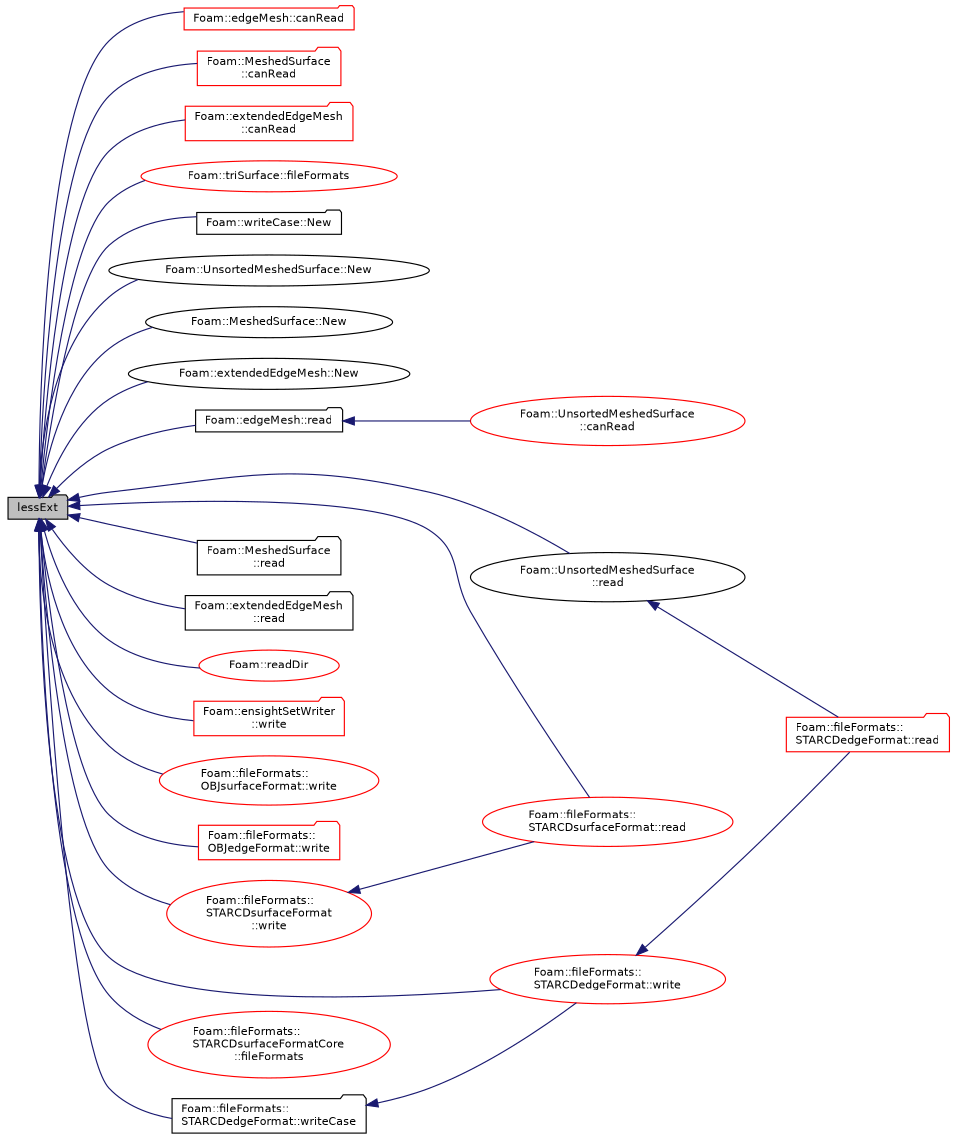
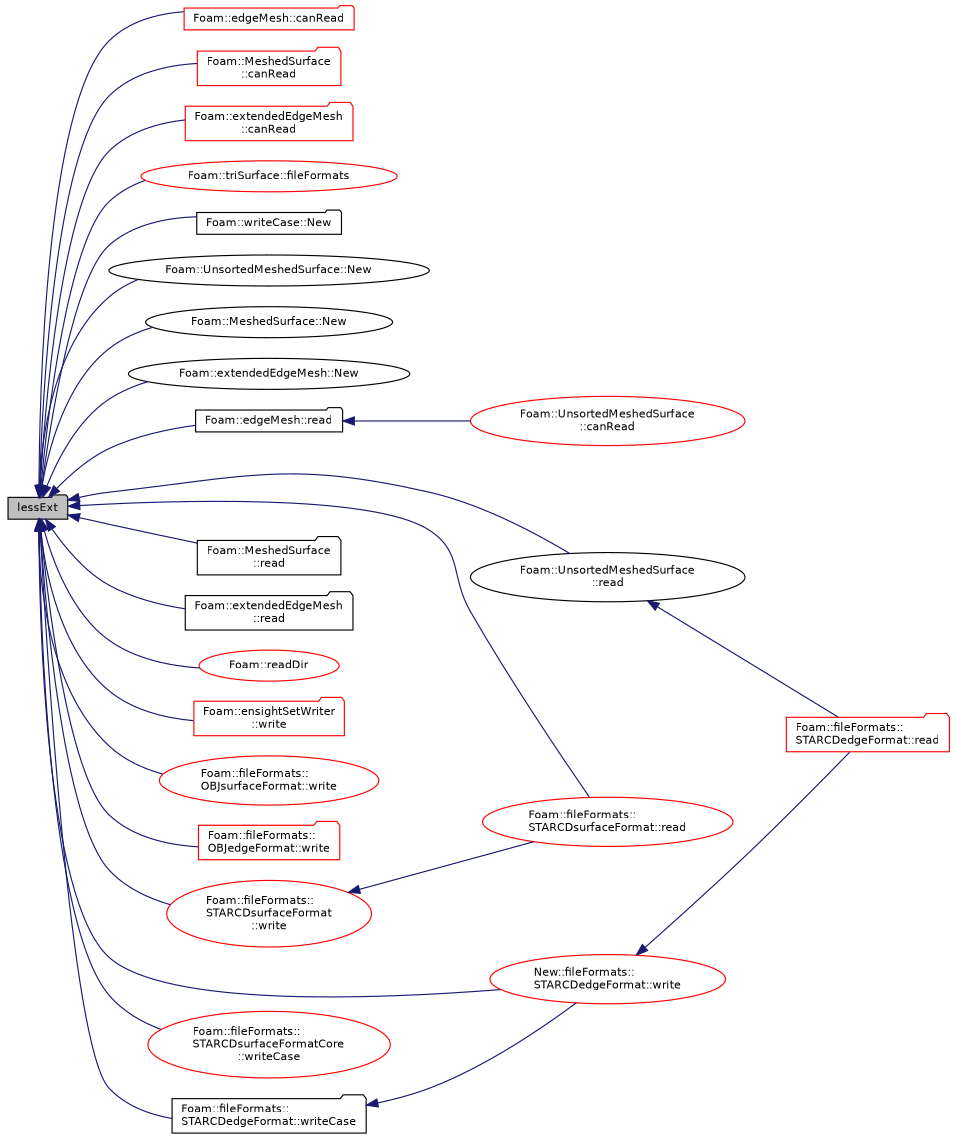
  digraph {
    rankdir=LR
    node [color=red fontname=Helvetica fontsize=10 shape=folder]
    edge [color=midnightblue dir=back fontname=Helvetica fontsize=10 labelfontname=Helvetica labelfontsize=10 style=solid]
    n1 [color=black fillcolor=grey75 fontcolor=black height=0.2 label=lessExt style=filled width=0.4]
    n2 [height=0.2 label="Foam::edgeMesh::canRead" width=0.4]
    n3 [height=0.2 label="Foam::MeshedSurface\l::canRead" width=0.4]
    n4 [height=0.2 label="Foam::extendedEdgeMesh\l::canRead" width=0.4]
    n5 [height=0.2 label="Foam::triSurface::fileFormats" shape=ellipse width=0.4]
    n6 [color=black height=0.2 label="Foam::writeCase::New" width=0.4]
    n7 [color=black height=0.2 label="Foam::UnsortedMeshedSurface::New" shape=ellipse width=0.4]
    n8 [color=black height=0.2 label="Foam::MeshedSurface::New" shape=ellipse width=0.4]
    n9 [color=black height=0.2 label="Foam::extendedEdgeMesh::New" shape=ellipse width=0.4]
    n10 [height=0.2 label="Foam::fileFormats::\lSTARCDsurfaceFormat::read" shape=ellipse width=0.4]
    n11 [color=black height=0.2 label="Foam::edgeMesh::read" width=0.4]
    n12 [color=black height=0.2 label="Foam::UnsortedMeshedSurface\l::read" shape=ellipse width=0.4]
    n13 [color=black height=0.2 label="Foam::MeshedSurface\l::read" width=0.4]
    n14 [color=black height=0.2 label="Foam::extendedEdgeMesh\l::read" width=0.4]
    n15 [height=0.2 label="Foam::readDir" shape=ellipse width=0.4]
    n16 [height=0.2 label="Foam::ensightSetWriter\l::write" width=0.4]
    n17 [height=0.2 label="Foam::fileFormats::\lOBJsurfaceFormat::write" shape=ellipse width=0.4]
    n18 [height=0.2 label="Foam::fileFormats::\lOBJedgeFormat::write" width=0.4]
    n19 [height=0.2 label="Foam::fileFormats::\lSTARCDsurfaceFormat\l::write" shape=ellipse width=0.4]
-   n20 [height=0.2 label="Foam::fileFormats::\lSTARCDedgeFormat::write" shape=ellipse width=0.4]
-   n21 [height=0.2 label="Foam::fileFormats::\lSTARCDsurfaceFormatCore\l::fileFormats" shape=ellipse width=0.4]
+   n20 [height=0.2 label="New::fileFormats::\lSTARCDedgeFormat::write" shape=ellipse width=0.4]
+   n21 [height=0.2 label="Foam::fileFormats::\lSTARCDsurfaceFormatCore\l::writeCase" shape=ellipse width=0.4]
    n22 [color=black height=0.2 label="Foam::fileFormats::\lSTARCDedgeFormat::writeCase" width=0.4]
    n23 [height=0.2 label="Foam::UnsortedMeshedSurface\l::canRead" shape=ellipse width=0.4]
    n24 [height=0.2 label="Foam::fileFormats::\lSTARCDedgeFormat::read" width=0.4]
    n1 -> n2
    n1 -> n3
    n1 -> n4
    n1 -> n5
    n1 -> n6
    n1 -> n7
    n1 -> n8
    n1 -> n9
    n1 -> n10
    n1 -> n11
    n1 -> n12
    n1 -> n13
    n1 -> n14
    n1 -> n15
    n1 -> n16
    n1 -> n17
    n1 -> n18
    n1 -> n19
    n1 -> n20
    n1 -> n21
    n1 -> n22
    n11 -> n23
    n12 -> n24
    n19 -> n10
    n20 -> n24
    n22 -> n20
  }
